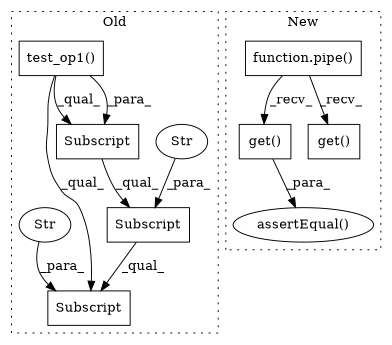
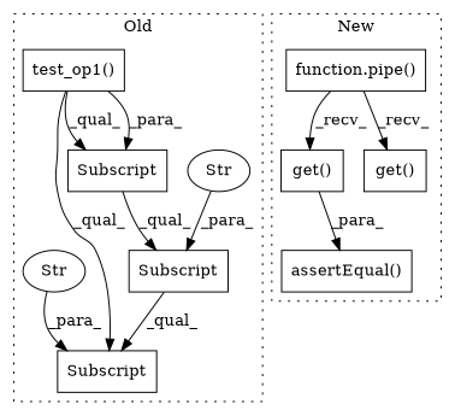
  digraph {
    node [a=75 l=9 s="4767,0" shape=box]
    n1 [l=14 label="test_op1()" s=4726]
    n2 [a=63 l="39,0" label=Subscript]
    n3 [a=66 l=11 label=Str s=4794 shape=ellipse]
    n4 [a=63 l="47,0" label=Subscript]
    n5 [a=66 l=6 label=Str s=4807 shape=ellipse]
    n6 [a=63 l="26,0" label=Subscript]
    n7 [label="get()" s=7751]
-   n8 [l="17,1" label="assertEqual()" s="7734,7768" shape=ellipse]
+   n8 [l="17,1" label="assertEqual()" s="7734,7768"]
    n9 [l="5,1" label="function.pipe()" s="7715,7724"]
    n10 [label="get()" s=7843]
    subgraph cluster_1 {
      label=Old
      style=dotted
      n1
      n2
      n3
      n4
      n5
      n6
    }
    subgraph cluster_2 {
      label=New
      style=dotted
      n7
      n8
      n9
      n10
    }
    n1 -> n4 [label=_qual_]
    n1 -> n6 [label=_para_]
    n1 -> n6 [label=_qual_]
    n2 -> n4 [label=_qual_]
    n3 -> n2 [label=_para_]
    n5 -> n4 [label=_para_]
    n6 -> n2 [label=_qual_]
    n7 -> n8 [label=_para_]
    n9 -> n7 [label=_recv_]
    n9 -> n10 [label=_recv_]
  }
